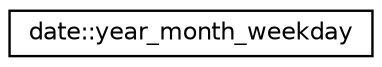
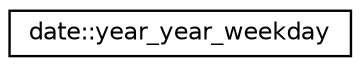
  digraph {
    rankdir=TB
-   n1 [color=black fillcolor=white fontname=Helvetica fontsize=10 height=0.2 label="date::year_month_weekday" shape=record style=filled width=0.4]
+   n1 [color=black fillcolor=white fontname=Helvetica fontsize=10 height=0.2 label="date::year_year_weekday" shape=record style=filled width=0.4]
  }
